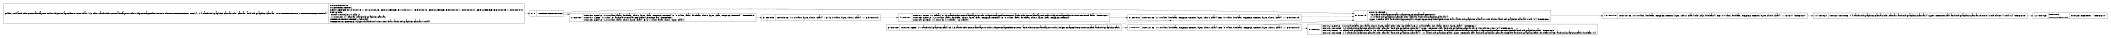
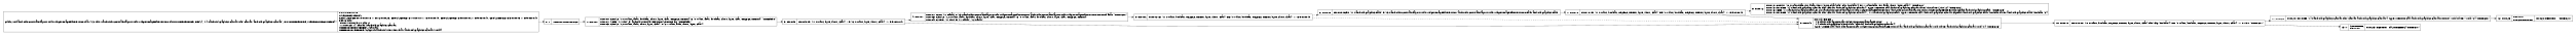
  digraph {
    rankdir=LR
    node [shape=record]
    n1 [label="{0\:\ ?|MTH_INVOKE_BLOCK\l}"]
    n2 [label="{2\:\ 0x0000|0x0000: CONST  (r0 I:??[int, float, boolean, short, byte, char, OBJECT, ARRAY]) = (0 ??[int, float, boolean, short, byte, char, OBJECT, ARRAY])  (LINE:598)\l0x0001: SGET  (r1 I:int) =  android.os.Build.VERSION.SDK_INT int  (LINE:599)\l0x0003: CONST  (r2 I:??[int, float, short, byte, char]) = (21 ??[int, float, short, byte, char]) \l}"]
    n3 [label="{3\:\ 0x0005|0x0005: IF  (r1 I:??[int, byte, short, char]) \>= (r2 I:??[int, byte, short, char])  \-\> B:9:0x001b \l}"]
    n4 [label="{4\:\ 0x0007|0x0007: IGET  (r1 I:float) = (r3 I:androidx.constraintlayout.utils.widget.ImageFilterButton) androidx.constraintlayout.utils.widget.ImageFilterButton.mRound float  (LINE:600)\l0x0009: CONST  (r2 I:??[int, float, boolean, short, byte, char, OBJECT, ARRAY]) = (0 ??[int, float, boolean, short, byte, char, OBJECT, ARRAY]) \l0x000a: CMP_L  (r1 I:int) = (r1 I:float), (r2 I:float) \l}"]
    n5 [label="{9\:\ 0x001b|0x001b: EDGE  \l  (r3 I:androidx.appcompat.widget.AppCompatImageButton)\l  (r4 I:android.graphics.Canvas A[D('canvas' android.graphics.Canvas)])\l type: SUPER call: androidx.appcompat.widget.AppCompatImageButton.draw(android.graphics.Canvas):void A[MD:(android.graphics.Canvas):void (s)] (LINE:606)\l}"]
    n6 [label="{5\:\ 0x000c|0x000c: IF  (r1 I:??[int, boolean, OBJECT, ARRAY, byte, short, char]) == (0 ??[int, boolean, OBJECT, ARRAY, byte, short, char])  \-\> B:9:0x001b \l}"]
    n7 [label="{10\:\ 0x001e|0x001e: IF  (r0 I:??[int, boolean, OBJECT, ARRAY, byte, short, char] A[D('clip' boolean)]) == (0 ??[int, boolean, OBJECT, ARRAY, byte, short, char])  \-\> B:13:?  (LINE:607)\l}"]
    n8 [label="{6\:\ 0x000e|0x000e: IGET  (r1 I:android.graphics.Path) = (r3 I:androidx.constraintlayout.utils.widget.ImageFilterButton) androidx.constraintlayout.utils.widget.ImageFilterButton.mPath android.graphics.Path \l}"]
    n9 [label="{7\:\ 0x0010|0x0010: IF  (r1 I:??[int, boolean, OBJECT, ARRAY, byte, short, char]) == (0 ??[int, boolean, OBJECT, ARRAY, byte, short, char])  \-\> B:9:0x001b \l}"]
    n10 [label="{8\:\ 0x0012|0x0012: CONST  (r0 I:??[boolean, int, float, short, byte, char] A[D('clip' boolean)]) = (1 ??[boolean, int, float, short, byte, char])  (LINE:601)\l0x0013: INVOKE  (r4 I:android.graphics.Canvas A[D('canvas' android.graphics.Canvas)]) type: VIRTUAL call: android.graphics.Canvas.save():int A[MD:():int (c)] (LINE:602)\l0x0016: IGET  (r1 I:android.graphics.Path) = (r3 I:androidx.constraintlayout.utils.widget.ImageFilterButton) androidx.constraintlayout.utils.widget.ImageFilterButton.mPath android.graphics.Path  (LINE:603)\l0x0018: INVOKE  (r4 I:android.graphics.Canvas A[D('canvas' android.graphics.Canvas)]), (r1 I:android.graphics.Path) type: VIRTUAL call: android.graphics.Canvas.clipPath(android.graphics.Path):boolean A[MD:(android.graphics.Path):boolean (c)]\l}"]
    n11 [label="{11\:\ 0x0020|0x0020: INVOKE  (r4 I:android.graphics.Canvas A[D('canvas' android.graphics.Canvas)]) type: VIRTUAL call: android.graphics.Canvas.restore():void A[MD:():void (c)] (LINE:608)\l}"]
+   n12 [label="{13\:\ ?|SYNTHETIC\lRETURN\l|0x0023: RETURN   A[SYNTHETIC] (LINE:610)\l}"]
    n13 [label="{12\:\ 0x0023|RETURN\lBLOCK_RETURN\l|0x0023: RETURN    (LINE:610)\l}"]
    n14 [label="{public void androidx.constraintlayout.utils.widget.ImageFilterButton.draw((r3 'this' I:androidx.constraintlayout.utils.widget.ImageFilterButton A[IMMUTABLE_TYPE, THIS]), (r4 I:android.graphics.Canvas A[D('canvas' android.graphics.Canvas), IMMUTABLE_TYPE, METHOD_ARGUMENT]))  | DONT_RENAME\lUSE_LINES_HINTS\lCROSS_EDGE: B:10:0x001e \-\> B:12:0x0023, CROSS_EDGE: B:7:0x0010 \-\> B:9:0x001b, CROSS_EDGE: B:5:0x000c \-\> B:9:0x001b, CROSS_EDGE: B:3:0x0005 \-\> B:9:0x001b\lDebug Info:\l  0x0001\-0x0023: r0 'clip' Z\l  \-1 \-0x0023: r4 'canvas' Landroid\/graphics\/Canvas;\lMETHOD_PARAMETERS: [canvas]\lMETHOD_OVERRIDE: [ClspMth\{android.view.View.draw(android.graphics.Canvas):void\}]\l}"]
    n1 -> n2
    n2 -> n3
    n3 -> n4 [style=dashed]
-   n1 -> n5
+   n3 -> n5
    n4 -> n6
    n5 -> n7
    n6 -> n5 [style=dashed]
-   n8 -> n6 [style=dashed]
+   n6 -> n8 [style=dashed]
    n7 -> n11 [style=solid]
+   n7 -> n12
    n8 -> n9
    n9 -> n5
    n9 -> n10 [style=dashed]
    n11 -> n13
    n14 -> n1
  }
